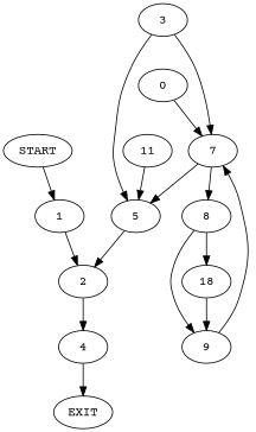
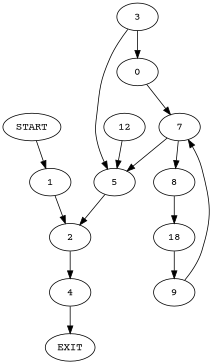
  digraph {
    fontname="Courier Prime"
    node [fontname="Courier Prime"]
    edge [fontname="Courier Prime"]
    n1 [label=START]
    1
    2
    n4 [label=EXIT]
    4
    3
    5
    n8 [label=0]
    7
    8
    9
    n12 [label=18]
-   12 [label=11]
+   12
    n1 -> 1
    1 -> 2
    2 -> 4
    4 -> n4
    3 -> 5
-   3 -> 7
+   3 -> n8
    5 -> 2
    n8 -> 7
    7 -> 5
    7 -> 8
-   8 -> 9
    8 -> n12
    9 -> 7
    n12 -> 9
    12 -> 5
  }
